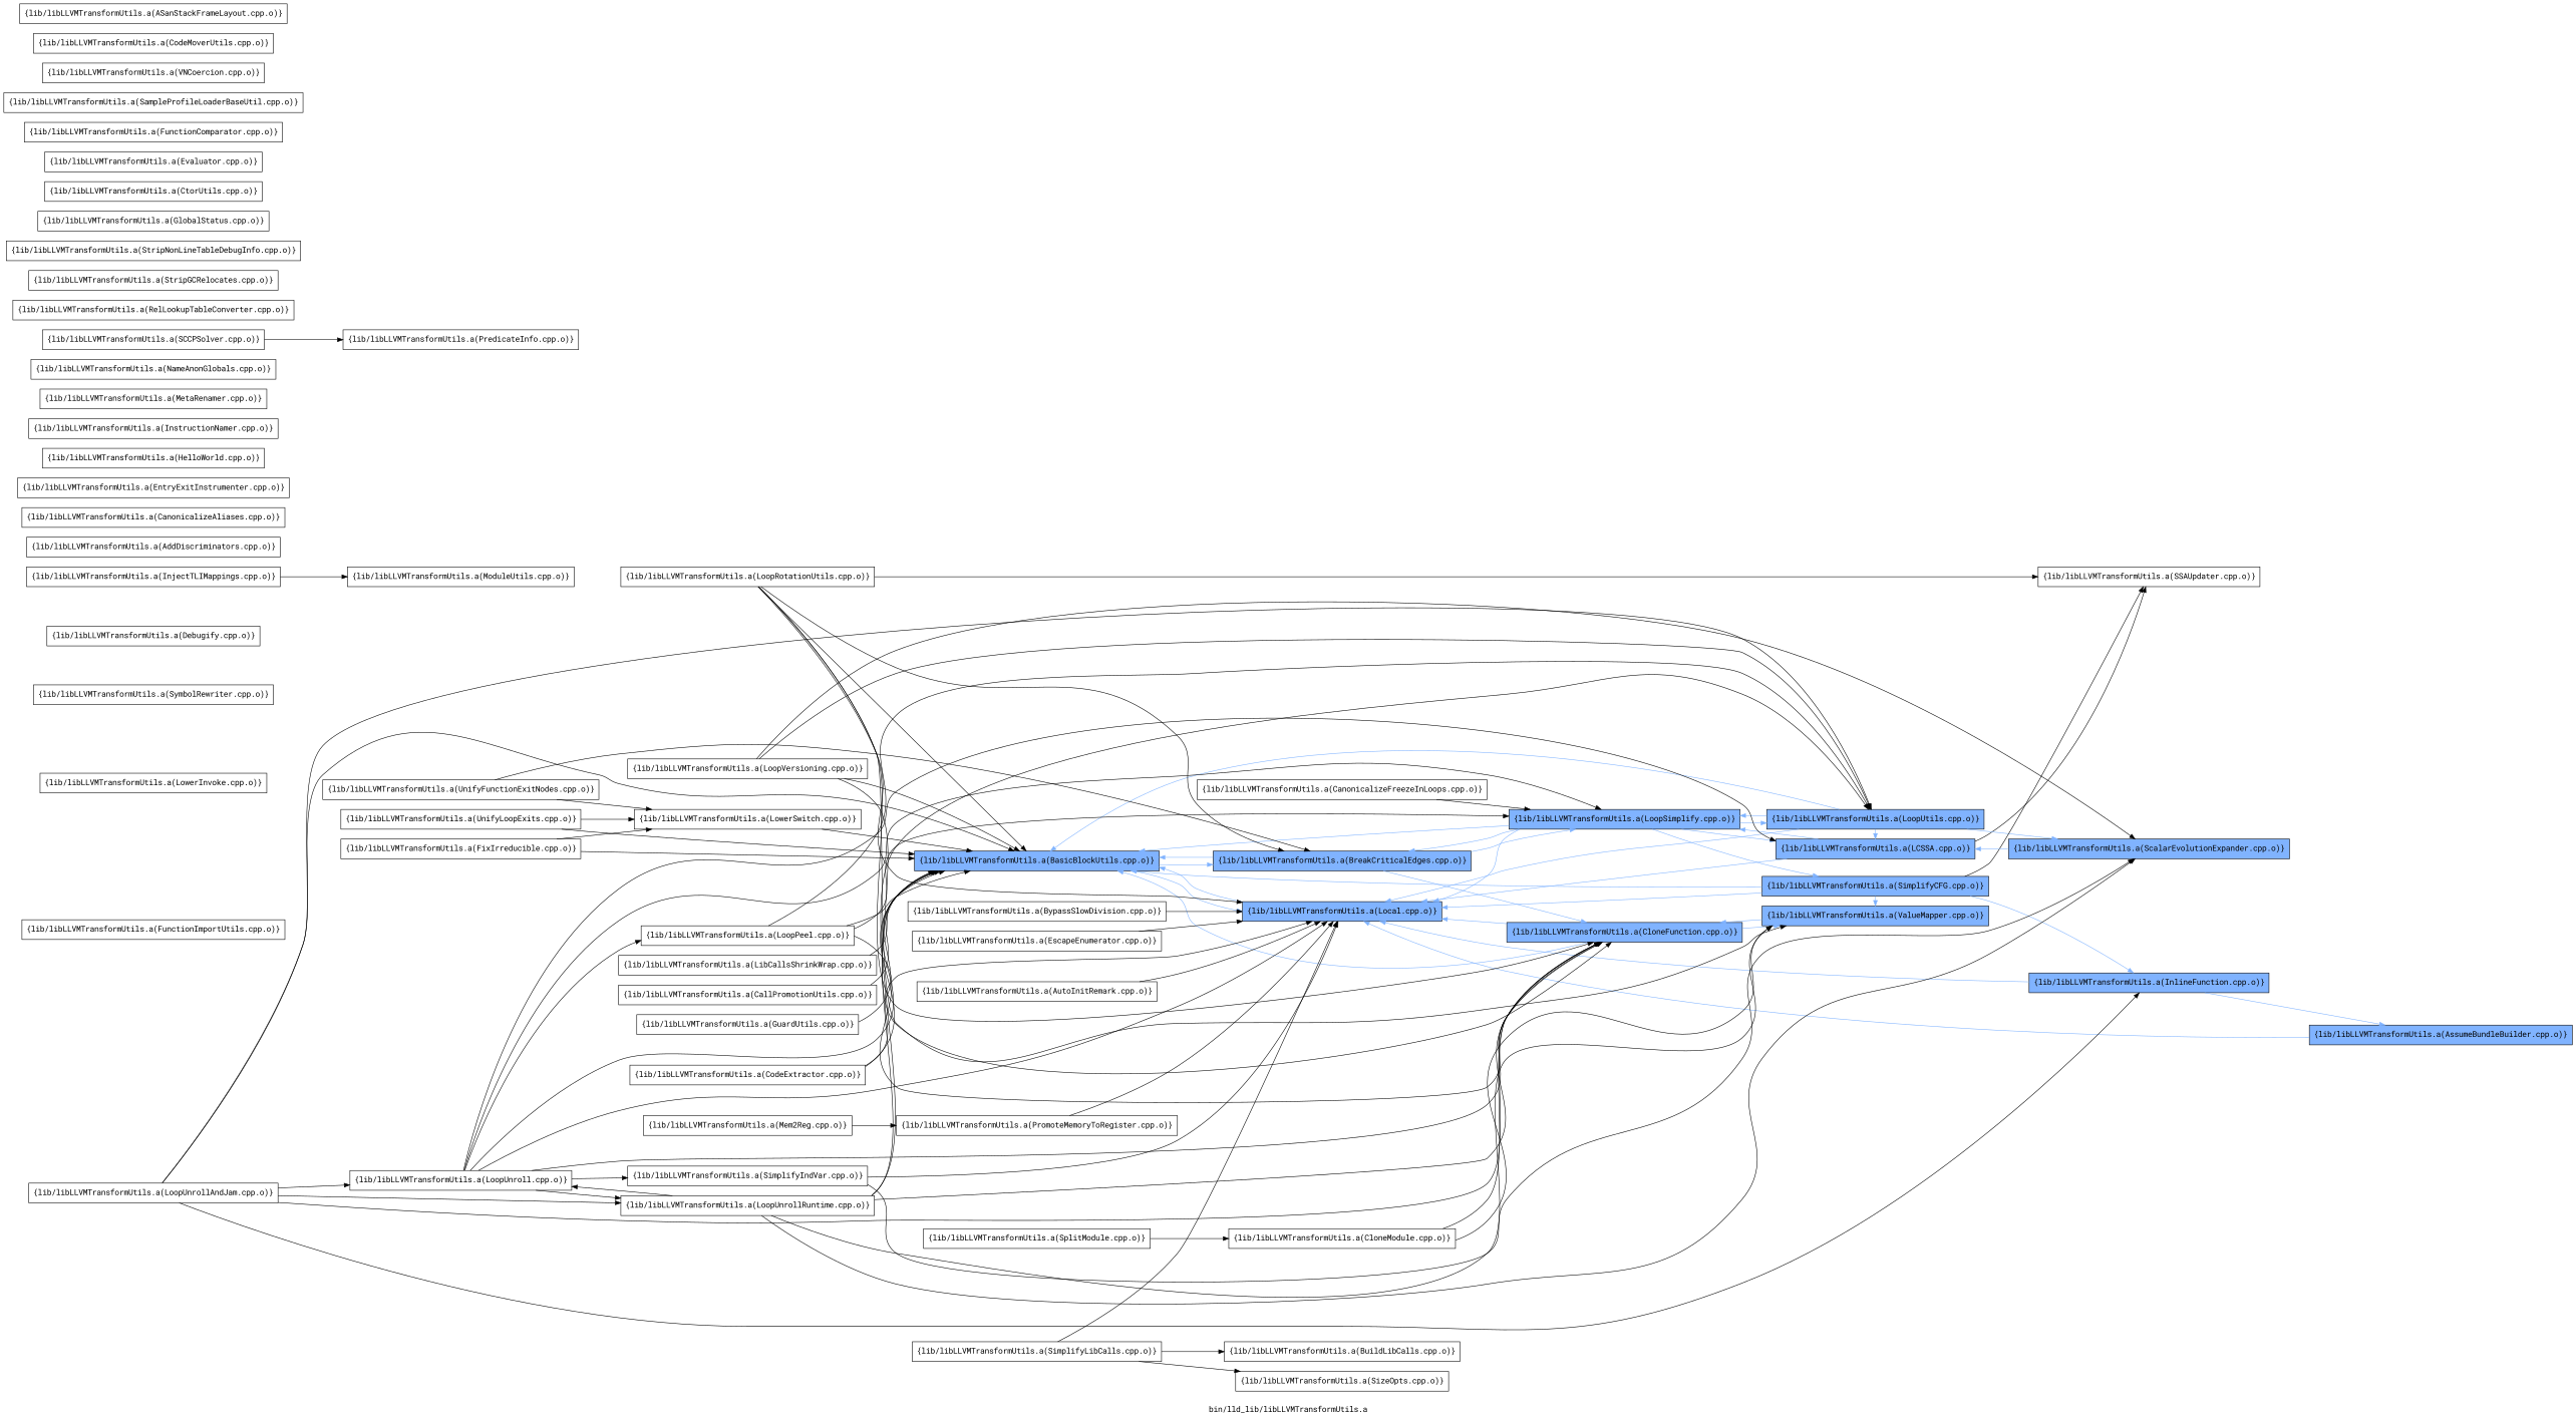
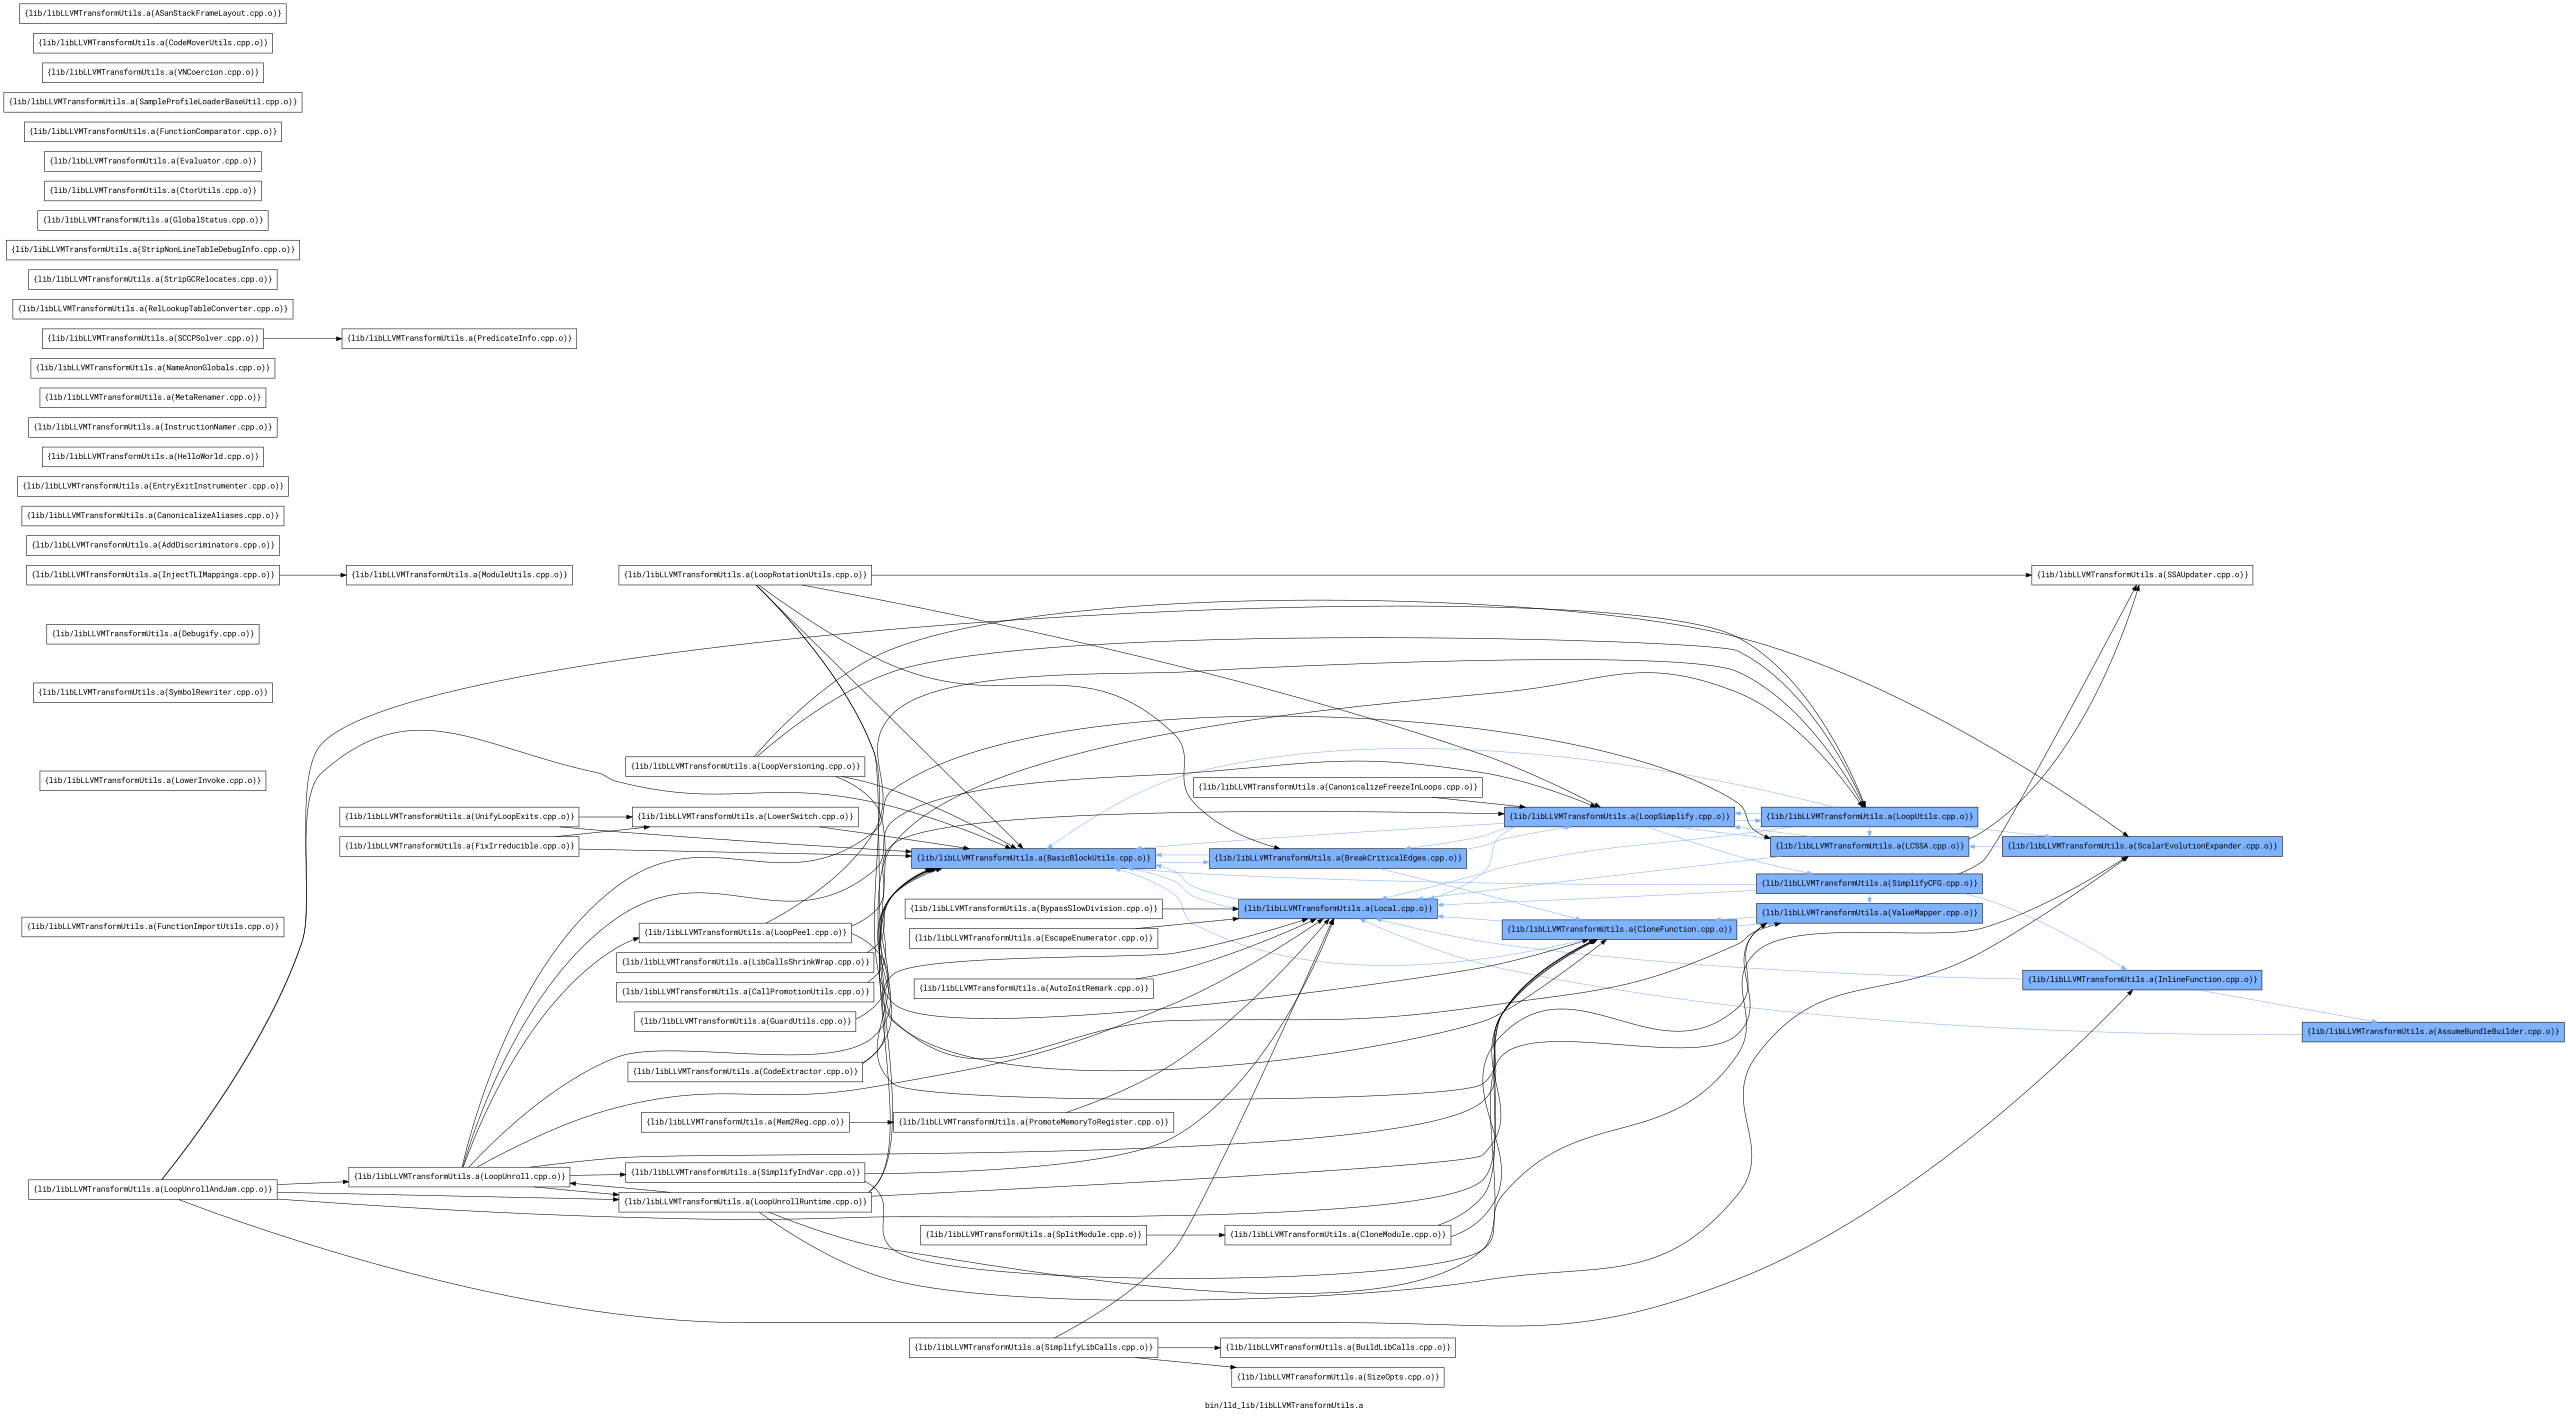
  digraph {
    fontname="Roboto Mono"
    label="bin/lld_lib/libLLVMTransformUtils.a"
    rankdir=LR
    node [fontname="Roboto Mono" group=0 shape=box]
    edge [fontname="Roboto Mono"]
    n1 [fillcolor="0.600000 0.5 1" group=1 label="{lib/libLLVMTransformUtils.a(BasicBlockUtils.cpp.o)}" style=filled]
    n2 [fillcolor="0.600000 0.5 1" group=1 label="{lib/libLLVMTransformUtils.a(BreakCriticalEdges.cpp.o)}" style=filled]
    n3 [fillcolor="0.600000 0.5 1" group=1 label="{lib/libLLVMTransformUtils.a(Local.cpp.o)}" style=filled]
    n4 [fillcolor="0.600000 0.5 1" group=1 label="{lib/libLLVMTransformUtils.a(CloneFunction.cpp.o)}" style=filled]
    n5 [fillcolor="0.600000 0.5 1" group=1 label="{lib/libLLVMTransformUtils.a(LoopSimplify.cpp.o)}" style=filled]
    n6 [fillcolor="0.600000 0.5 1" group=1 label="{lib/libLLVMTransformUtils.a(ValueMapper.cpp.o)}" style=filled]
    n7 [fillcolor="0.600000 0.5 1" group=1 label="{lib/libLLVMTransformUtils.a(LCSSA.cpp.o)}" style=filled]
    n8 [fillcolor="0.600000 0.5 1" group=1 label="{lib/libLLVMTransformUtils.a(LoopUtils.cpp.o)}" style=filled]
    n9 [fillcolor="0.600000 0.5 1" group=1 label="{lib/libLLVMTransformUtils.a(SimplifyCFG.cpp.o)}" style=filled]
    n10 [label="{lib/libLLVMTransformUtils.a(SSAUpdater.cpp.o)}"]
    n11 [fillcolor="0.600000 0.5 1" group=1 label="{lib/libLLVMTransformUtils.a(ScalarEvolutionExpander.cpp.o)}" style=filled]
    n12 [fillcolor="0.600000 0.5 1" group=1 label="{lib/libLLVMTransformUtils.a(InlineFunction.cpp.o)}" style=filled]
    n13 [fillcolor="0.600000 0.5 1" group=1 label="{lib/libLLVMTransformUtils.a(AssumeBundleBuilder.cpp.o)}" style=filled]
    n14 [label="{lib/libLLVMTransformUtils.a(SizeOpts.cpp.o)}"]
    n15 [label="{lib/libLLVMTransformUtils.a(FunctionImportUtils.cpp.o)}"]
    n16 [label="{lib/libLLVMTransformUtils.a(SplitModule.cpp.o)}"]
    n17 [label="{lib/libLLVMTransformUtils.a(CloneModule.cpp.o)}"]
    n18 [label="{lib/libLLVMTransformUtils.a(CanonicalizeFreezeInLoops.cpp.o)}"]
    n19 [label="{lib/libLLVMTransformUtils.a(LowerInvoke.cpp.o)}"]
    n20 [label="{lib/libLLVMTransformUtils.a(SymbolRewriter.cpp.o)}"]
    n21 [label="{lib/libLLVMTransformUtils.a(BypassSlowDivision.cpp.o)}"]
    n22 [label="{lib/libLLVMTransformUtils.a(SimplifyLibCalls.cpp.o)}"]
    n23 [label="{lib/libLLVMTransformUtils.a(BuildLibCalls.cpp.o)}"]
    n24 [label="{lib/libLLVMTransformUtils.a(Debugify.cpp.o)}"]
    n25 [label="{lib/libLLVMTransformUtils.a(EscapeEnumerator.cpp.o)}"]
    n26 [label="{lib/libLLVMTransformUtils.a(ModuleUtils.cpp.o)}"]
    n27 [label="{lib/libLLVMTransformUtils.a(AddDiscriminators.cpp.o)}"]
    n28 [label="{lib/libLLVMTransformUtils.a(CanonicalizeAliases.cpp.o)}"]
    n29 [label="{lib/libLLVMTransformUtils.a(EntryExitInstrumenter.cpp.o)}"]
    n30 [label="{lib/libLLVMTransformUtils.a(FixIrreducible.cpp.o)}"]
    n31 [label="{lib/libLLVMTransformUtils.a(LowerSwitch.cpp.o)}"]
    n32 [label="{lib/libLLVMTransformUtils.a(HelloWorld.cpp.o)}"]
    n33 [label="{lib/libLLVMTransformUtils.a(InjectTLIMappings.cpp.o)}"]
    n34 [label="{lib/libLLVMTransformUtils.a(InstructionNamer.cpp.o)}"]
    n35 [label="{lib/libLLVMTransformUtils.a(LibCallsShrinkWrap.cpp.o)}"]
    n36 [label="{lib/libLLVMTransformUtils.a(LoopVersioning.cpp.o)}"]
    n37 [label="{lib/libLLVMTransformUtils.a(Mem2Reg.cpp.o)}"]
    n38 [label="{lib/libLLVMTransformUtils.a(PromoteMemoryToRegister.cpp.o)}"]
    n39 [label="{lib/libLLVMTransformUtils.a(MetaRenamer.cpp.o)}"]
    n40 [label="{lib/libLLVMTransformUtils.a(NameAnonGlobals.cpp.o)}"]
    n41 [label="{lib/libLLVMTransformUtils.a(PredicateInfo.cpp.o)}"]
    n42 [label="{lib/libLLVMTransformUtils.a(RelLookupTableConverter.cpp.o)}"]
    n43 [label="{lib/libLLVMTransformUtils.a(StripGCRelocates.cpp.o)}"]
    n44 [label="{lib/libLLVMTransformUtils.a(StripNonLineTableDebugInfo.cpp.o)}"]
-   n45 [label="{lib/libLLVMTransformUtils.a(UnifyFunctionExitNodes.cpp.o)}"]
    n46 [label="{lib/libLLVMTransformUtils.a(UnifyLoopExits.cpp.o)}"]
    n47 [label="{lib/libLLVMTransformUtils.a(CodeExtractor.cpp.o)}"]
    n48 [label="{lib/libLLVMTransformUtils.a(GlobalStatus.cpp.o)}"]
    n49 [label="{lib/libLLVMTransformUtils.a(CtorUtils.cpp.o)}"]
    n50 [label="{lib/libLLVMTransformUtils.a(Evaluator.cpp.o)}"]
    n51 [label="{lib/libLLVMTransformUtils.a(CallPromotionUtils.cpp.o)}"]
    n52 [label="{lib/libLLVMTransformUtils.a(FunctionComparator.cpp.o)}"]
    n53 [label="{lib/libLLVMTransformUtils.a(SampleProfileLoaderBaseUtil.cpp.o)}"]
    n54 [label="{lib/libLLVMTransformUtils.a(AutoInitRemark.cpp.o)}"]
    n55 [label="{lib/libLLVMTransformUtils.a(GuardUtils.cpp.o)}"]
    n56 [label="{lib/libLLVMTransformUtils.a(VNCoercion.cpp.o)}"]
    n57 [label="{lib/libLLVMTransformUtils.a(SimplifyIndVar.cpp.o)}"]
    n58 [label="{lib/libLLVMTransformUtils.a(CodeMoverUtils.cpp.o)}"]
    n59 [label="{lib/libLLVMTransformUtils.a(LoopPeel.cpp.o)}"]
    n60 [label="{lib/libLLVMTransformUtils.a(LoopRotationUtils.cpp.o)}"]
    n61 [label="{lib/libLLVMTransformUtils.a(LoopUnroll.cpp.o)}"]
    n62 [label="{lib/libLLVMTransformUtils.a(LoopUnrollRuntime.cpp.o)}"]
    n63 [label="{lib/libLLVMTransformUtils.a(LoopUnrollAndJam.cpp.o)}"]
    n64 [label="{lib/libLLVMTransformUtils.a(SCCPSolver.cpp.o)}"]
    n65 [label="{lib/libLLVMTransformUtils.a(ASanStackFrameLayout.cpp.o)}"]
    subgraph sub_1 {
      rank=same
      n1
    }
    subgraph sub_2 {
      rank=same
      n2
      n3
    }
    subgraph sub_3 {
      rank=same
      n4
      n5
    }
    subgraph sub_4 {
      rank=same
      n6
      n7
      n8
      n9
    }
    subgraph sub_5 {
      rank=same
      n10
      n11
      n12
    }
    n1 -> n2 [color="0.600000 0.5 1"]
    n1 -> n3 [color="0.600000 0.5 1"]
    n2 -> n1 [color="0.600000 0.5 1"]
    n2 -> n4 [color="0.600000 0.5 1"]
    n2 -> n5 [color="0.600000 0.5 1"]
    n3 -> n1 [color="0.600000 0.5 1"]
    n4 -> n1 [color="0.600000 0.5 1"]
    n4 -> n3 [color="0.600000 0.5 1"]
    n4 -> n6 [color="0.600000 0.5 1"]
    n5 -> n1 [color="0.600000 0.5 1"]
    n5 -> n2 [color="0.600000 0.5 1"]
    n5 -> n3 [color="0.600000 0.5 1"]
    n5 -> n7 [color="0.600000 0.5 1"]
    n5 -> n8 [color="0.600000 0.5 1"]
    n5 -> n9 [color="0.600000 0.5 1"]
    n6 -> n4 [color="0.600000 0.5 1"]
    n7 -> n3 [color="0.600000 0.5 1"]
    n7 -> n5 [color="0.600000 0.5 1"]
    n7 -> n10
    n8 -> n1 [color="0.600000 0.5 1"]
    n8 -> n3 [color="0.600000 0.5 1"]
    n8 -> n5 [color="0.600000 0.5 1"]
    n8 -> n7 [color="0.600000 0.5 1"]
    n8 -> n11 [color="0.600000 0.5 1"]
    n9 -> n1 [color="0.600000 0.5 1"]
    n9 -> n3 [color="0.600000 0.5 1"]
    n9 -> n6 [color="0.600000 0.5 1"]
    n9 -> n10
    n9 -> n12 [color="0.600000 0.5 1"]
    n11 -> n7 [color="0.600000 0.5 1"]
    n12 -> n3 [color="0.600000 0.5 1"]
    n12 -> n13 [color="0.600000 0.5 1"]
    n13 -> n3 [color="0.600000 0.5 1"]
    n16 -> n17
    n17 -> n4
    n17 -> n6
    n18 -> n5
    n21 -> n3
    n22 -> n3
    n22 -> n14
    n22 -> n23
    n25 -> n3
    n30 -> n1
    n30 -> n31
    n31 -> n1
    n33 -> n26
    n35 -> n1
    n36 -> n1
    n36 -> n4
    n36 -> n8
    n36 -> n11
    n37 -> n38
    n38 -> n3
-   n45 -> n2
-   n45 -> n31
    n46 -> n1
    n46 -> n31
    n47 -> n1
    n47 -> n3
    n51 -> n1
    n54 -> n3
    n55 -> n1
    n57 -> n3
    n57 -> n11
-   n59 -> n1
    n59 -> n4
    n59 -> n5
    n59 -> n8
    n60 -> n1
    n60 -> n2
-   n60 -> n3
+   n60 -> n5
    n60 -> n4
    n60 -> n6
    n60 -> n10
    n61 -> n1
    n61 -> n3
    n61 -> n4
    n61 -> n5
    n61 -> n7
    n61 -> n57
    n61 -> n59
    n61 -> n62
    n62 -> n1
    n62 -> n4
    n62 -> n6
    n62 -> n8
    n62 -> n11
    n62 -> n61
    n63 -> n1
    n63 -> n4
    n63 -> n8
    n63 -> n12
    n63 -> n61
    n63 -> n62
    n64 -> n41
  }
